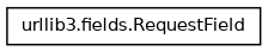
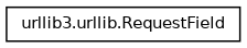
  digraph {
    rankdir=LR
-   n1 [color=black fillcolor=white fontname=Helvetica fontsize=10 height=0.2 label="urllib3.fields.RequestField" shape=record style=filled width=0.4]
+   n1 [color=black fillcolor=white fontname=Helvetica fontsize=10 height=0.2 label="urllib3.urllib.RequestField" shape=record style=filled width=0.4]
  }
